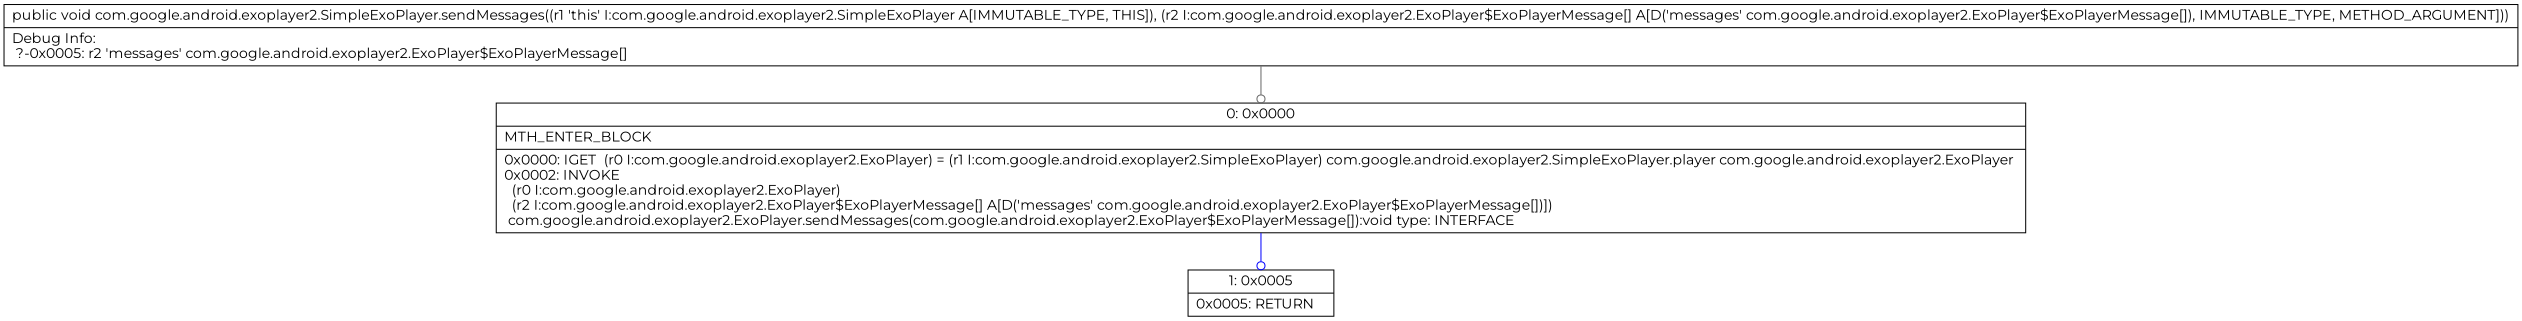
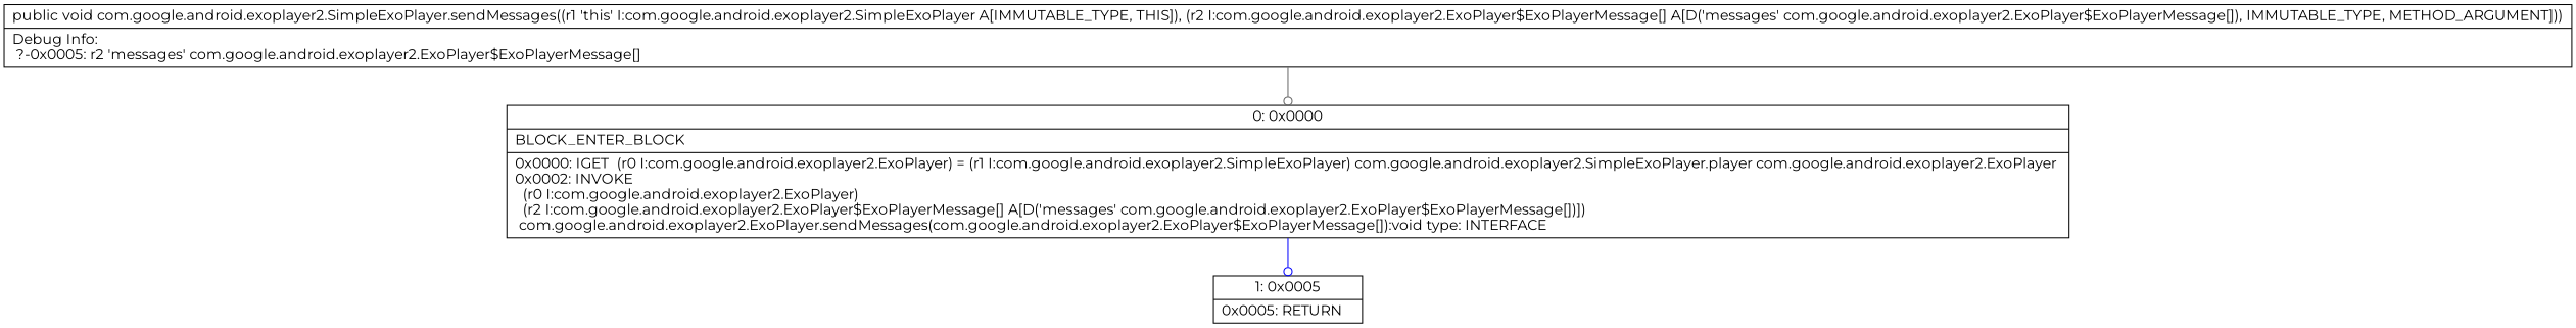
  digraph {
    fontname=Montserrat
    node [shape=record fontname=Montserrat]
    edge [arrowhead=odot fontname=Montserrat]
-   n1 [label="{0\:\ 0x0000|MTH_ENTER_BLOCK\l|0x0000: IGET  (r0 I:com.google.android.exoplayer2.ExoPlayer) = (r1 I:com.google.android.exoplayer2.SimpleExoPlayer) com.google.android.exoplayer2.SimpleExoPlayer.player com.google.android.exoplayer2.ExoPlayer \l0x0002: INVOKE  \l  (r0 I:com.google.android.exoplayer2.ExoPlayer)\l  (r2 I:com.google.android.exoplayer2.ExoPlayer$ExoPlayerMessage[] A[D('messages' com.google.android.exoplayer2.ExoPlayer$ExoPlayerMessage[])])\l com.google.android.exoplayer2.ExoPlayer.sendMessages(com.google.android.exoplayer2.ExoPlayer$ExoPlayerMessage[]):void type: INTERFACE \l}"]
+   n1 [label="{0\:\ 0x0000|BLOCK_ENTER_BLOCK\l|0x0000: IGET  (r0 I:com.google.android.exoplayer2.ExoPlayer) = (r1 I:com.google.android.exoplayer2.SimpleExoPlayer) com.google.android.exoplayer2.SimpleExoPlayer.player com.google.android.exoplayer2.ExoPlayer \l0x0002: INVOKE  \l  (r0 I:com.google.android.exoplayer2.ExoPlayer)\l  (r2 I:com.google.android.exoplayer2.ExoPlayer$ExoPlayerMessage[] A[D('messages' com.google.android.exoplayer2.ExoPlayer$ExoPlayerMessage[])])\l com.google.android.exoplayer2.ExoPlayer.sendMessages(com.google.android.exoplayer2.ExoPlayer$ExoPlayerMessage[]):void type: INTERFACE \l}"]
    n2 [label="{1\:\ 0x0005|0x0005: RETURN   \l}"]
    n3 [label="{public void com.google.android.exoplayer2.SimpleExoPlayer.sendMessages((r1 'this' I:com.google.android.exoplayer2.SimpleExoPlayer A[IMMUTABLE_TYPE, THIS]), (r2 I:com.google.android.exoplayer2.ExoPlayer$ExoPlayerMessage[] A[D('messages' com.google.android.exoplayer2.ExoPlayer$ExoPlayerMessage[]), IMMUTABLE_TYPE, METHOD_ARGUMENT]))  | Debug Info:\l  ?\-0x0005: r2 'messages' com.google.android.exoplayer2.ExoPlayer$ExoPlayerMessage[]\l}"]
    n1 -> n2 [color=blue]
    n3 -> n1 [color=gray40]
  }
